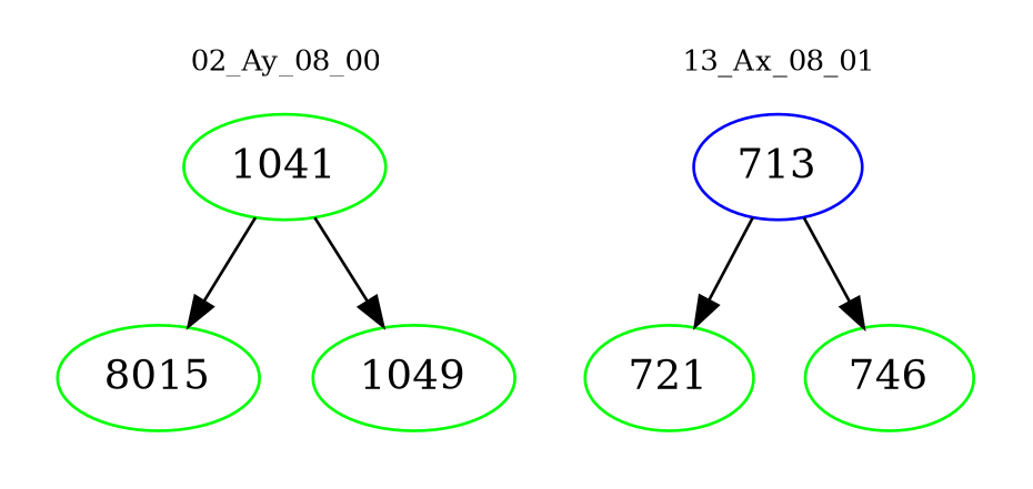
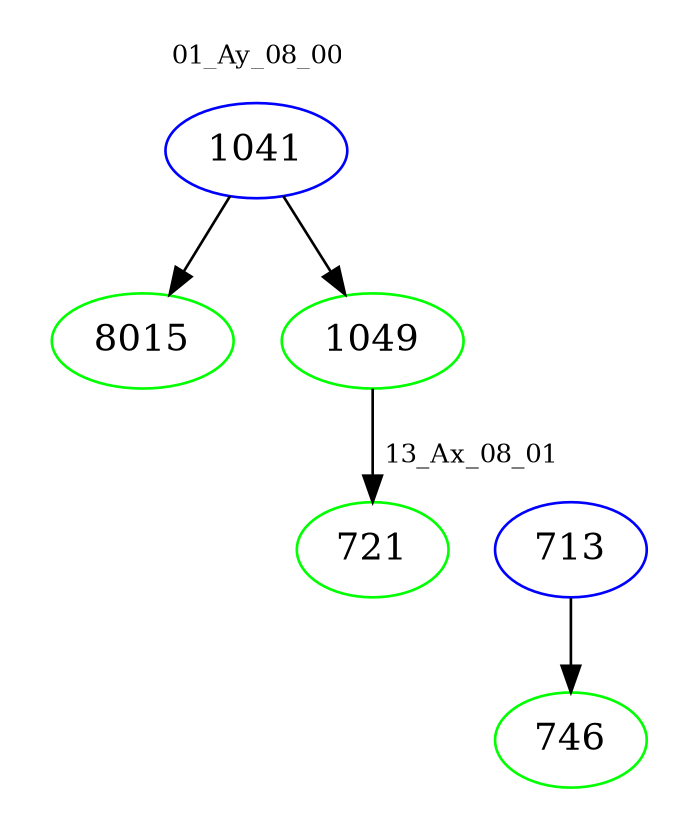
  digraph {
    node [color=green]
    edge [color=black]
-   n1 [label=1041]
+   n1 [color=blue label=1041]
    n2 [label=8015]
    n3 [label=1049]
    n4 [color=blue label=713]
    n5 [label=721]
    n6 [label=746]
    subgraph cluster_1 {
      color=white
      fontsize=10
-     label="02_Ay_08_00"
+     label="01_Ay_08_00"
      n1
      n2
      n3
    }
    subgraph cluster_2 {
      color=white
      fontsize=10
      label="13_Ax_08_01"
      n4
      n5
      n6
    }
    n1 -> n2
    n1 -> n3
-   n4 -> n5
+   n3 -> n5
    n4 -> n6
  }
